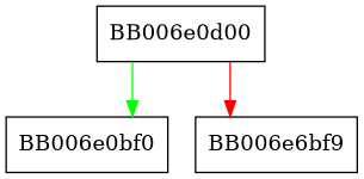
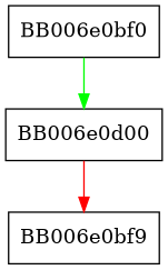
  digraph {
    splines=ortho
    node [shape=box]
    BB006e0bf0
    BB006e0d00
-   BB006e0bf9 [label=BB006e6bf9]
-   BB006e0d00 -> BB006e0bf0 [color=green]
+   BB006e0bf9
+   BB006e0bf0 -> BB006e0d00 [color=green]
    BB006e0d00 -> BB006e0bf9 [color=red]
  }
